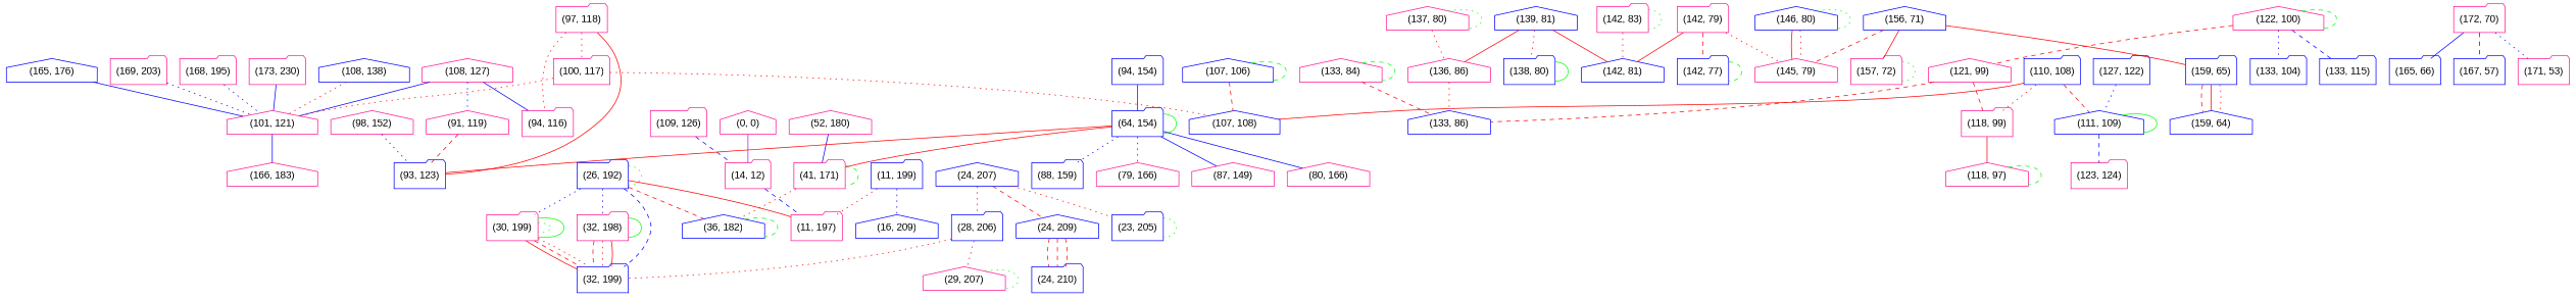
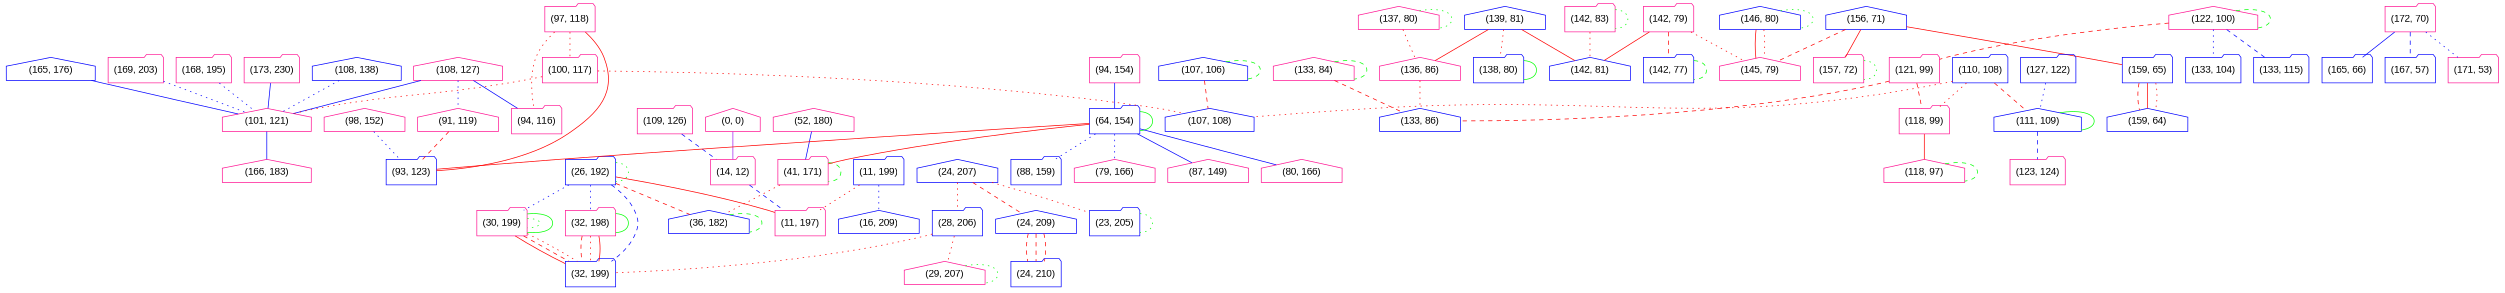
  graph {
    fontname="Liberation Sans"
    node [color=deeppink fontname="Liberation Sans" shape=folder]
    edge [color=red fontname="Liberation Sans" style=dotted weight=1]
    "(101, 121)" [shape=house]
    "(169, 203)"
    "(166, 183)" [shape=house]
    "(142, 83)"
    "(142, 81)" [color=blue shape=house]
    "(26, 192)" [color=blue]
    "(30, 199)"
    "(32, 198)"
    "(36, 182)" [color=blue shape=house]
    "(11, 197)"
    "(32, 199)" [color=blue]
    "(168, 195)"
    "(52, 180)" [shape=house]
    "(41, 171)"
    "(165, 66)" [color=blue]
    "(172, 70)"
    "(167, 57)" [color=blue]
    "(171, 53)"
    "(24, 207)" [color=blue shape=house]
    "(28, 206)" [color=blue]
    "(24, 209)" [color=blue shape=house]
    "(23, 205)" [color=blue]
    "(29, 207)" [shape=house]
    "(24, 210)" [color=blue]
    "(173, 230)"
    "(109, 126)"
    "(14, 12)"
    "(108, 127)" [shape=house]
    "(94, 116)"
    "(91, 119)" [shape=house]
    "(93, 123)" [color=blue]
    "(0, 0)" [shape=house]
    "(142, 79)"
    "(142, 77)" [color=blue]
    "(145, 79)" [shape=house]
    "(122, 100)" [shape=house]
-   "(121, 99)" [shape=house]
+   "(121, 99)"
    "(133, 104)" [color=blue]
    "(133, 115)" [color=blue]
    "(118, 99)"
    "(133, 86)" [color=blue shape=house]
    "(108, 138)" [color=blue shape=house]
    "(156, 71)" [color=blue shape=house]
    "(159, 65)" [color=blue]
    "(157, 72)"
    "(159, 64)" [color=blue shape=house]
    "(118, 97)" [shape=house]
-   "(94, 154)" [color=blue]
+   "(94, 154)"
    "(64, 154)" [color=blue]
    "(80, 166)" [shape=house]
    "(88, 159)" [color=blue]
    "(79, 166)" [shape=house]
    "(87, 149)" [shape=house]
    "(11, 199)" [color=blue]
    "(16, 209)" [color=blue shape=house]
    "(107, 106)" [color=blue shape=house]
    "(107, 108)" [color=blue shape=house]
    "(139, 81)" [color=blue shape=house]
    "(138, 80)" [color=blue]
    "(136, 86)" [shape=house]
    "(97, 118)"
    "(100, 117)"
    "(165, 176)" [color=blue shape=house]
    n64 [label="(137, 80)" shape=house]
    "(110, 108)" [color=blue]
    "(111, 109)" [color=blue shape=house]
    "(123, 124)"
    "(133, 84)" [shape=house]
    "(127, 122)" [color=blue]
    "(98, 152)" [shape=house]
    "(146, 80)" [color=blue shape=house]
    "(101, 121)" -- "(166, 183)" [color=blue style=solid weight=3]
    "(169, 203)" -- "(101, 121)" [color=blue weight=3]
    "(142, 83)" -- "(142, 83)" [color=green weight=2]
    "(142, 83)" -- "(142, 81)"
    "(26, 192)" -- "(26, 192)" [color=green weight=2]
    "(26, 192)" -- "(30, 199)" [color=blue weight=3]
    "(26, 192)" -- "(32, 198)" [color=blue weight=3]
    "(26, 192)" -- "(36, 182)" [style=dashed]
    "(26, 192)" -- "(11, 197)" [style=solid]
    "(26, 192)" -- "(32, 199)" [color=blue style=dashed weight=3]
    "(30, 199)" -- "(30, 199)" [color=green weight=2]
    "(30, 199)" -- "(30, 199)" [color=green style=solid weight=2]
    "(30, 199)" -- "(32, 199)" [style=solid]
    "(30, 199)" -- "(32, 199)" [style=dashed]
    "(30, 199)" -- "(32, 199)"
    "(32, 198)" -- "(32, 198)" [color=green style=solid weight=2]
    "(32, 198)" -- "(32, 199)" [style=dashed]
    "(32, 198)" -- "(32, 199)"
    "(32, 198)" -- "(32, 199)" [style=solid]
    "(36, 182)" -- "(36, 182)" [color=green style=dashed weight=2]
    "(168, 195)" -- "(101, 121)" [color=blue weight=3]
    "(52, 180)" -- "(41, 171)" [color=blue style=solid weight=3]
    "(41, 171)" -- "(36, 182)"
    "(41, 171)" -- "(41, 171)" [color=green style=dashed weight=2]
    "(172, 70)" -- "(165, 66)" [color=blue style=solid weight=3]
    "(172, 70)" -- "(167, 57)" [color=blue style=dashed weight=3]
    "(172, 70)" -- "(171, 53)" [color=blue weight=3]
    "(24, 207)" -- "(28, 206)"
    "(24, 207)" -- "(24, 209)" [style=dashed]
    "(24, 207)" -- "(23, 205)"
    "(28, 206)" -- "(32, 199)"
    "(28, 206)" -- "(29, 207)"
    "(24, 209)" -- "(24, 210)" [style=dashed]
    "(24, 209)" -- "(24, 210)" [style=dashed]
    "(24, 209)" -- "(24, 210)" [style=dashed]
    "(23, 205)" -- "(23, 205)" [color=green weight=2]
    "(29, 207)" -- "(29, 207)" [color=green weight=2]
    "(173, 230)" -- "(101, 121)" [color=blue style=solid weight=3]
    "(109, 126)" -- "(14, 12)" [color=blue style=dashed weight=3]
    "(14, 12)" -- "(11, 197)" [color=blue style=dashed]
    "(108, 127)" -- "(101, 121)" [color=blue style=solid weight=3]
    "(108, 127)" -- "(94, 116)" [color=blue style=solid weight=3]
    "(108, 127)" -- "(91, 119)" [color=blue weight=3]
    "(91, 119)" -- "(93, 123)" [style=dashed]
    "(0, 0)" -- "(14, 12)" [color=purple style=solid weight=4]
    "(142, 79)" -- "(142, 81)" [style=solid]
    "(142, 79)" -- "(142, 77)" [style=dashed]
    "(142, 79)" -- "(145, 79)"
    "(142, 77)" -- "(142, 77)" [color=green style=dashed weight=2]
    "(122, 100)" -- "(122, 100)" [color=green style=dashed weight=2]
    "(122, 100)" -- "(121, 99)" [style=dashed]
    "(122, 100)" -- "(133, 104)" [color=blue weight=3]
    "(122, 100)" -- "(133, 115)" [color=blue style=dashed weight=3]
    "(121, 99)" -- "(118, 99)" [style=dashed]
    "(121, 99)" -- "(133, 86)" [style=dashed]
    "(118, 99)" -- "(118, 97)" [style=solid]
-   "(108, 138)" -- "(101, 121)" [weight=3]
+   "(108, 138)" -- "(101, 121)" [color=blue weight=3]
    "(156, 71)" -- "(145, 79)" [style=dashed]
    "(156, 71)" -- "(159, 65)" [style=solid]
    "(156, 71)" -- "(157, 72)" [style=solid]
    "(159, 65)" -- "(159, 64)" [style=dashed]
    "(159, 65)" -- "(159, 64)" [style=solid]
    "(159, 65)" -- "(159, 64)"
    "(157, 72)" -- "(157, 72)" [color=green weight=2]
    "(118, 97)" -- "(118, 97)" [color=green style=dashed weight=2]
    "(94, 154)" -- "(64, 154)" [color=blue style=solid weight=3]
    "(64, 154)" -- "(41, 171)" [style=solid]
    "(64, 154)" -- "(93, 123)" [style=solid]
    "(64, 154)" -- "(64, 154)" [color=green style=solid weight=2]
    "(64, 154)" -- "(80, 166)" [color=blue style=solid weight=3]
    "(64, 154)" -- "(88, 159)" [color=blue weight=3]
    "(64, 154)" -- "(79, 166)" [color=blue weight=3]
    "(64, 154)" -- "(87, 149)" [color=blue style=solid weight=3]
    "(11, 199)" -- "(11, 197)"
    "(11, 199)" -- "(16, 209)" [color=blue weight=3]
    "(107, 106)" -- "(107, 106)" [color=green style=dashed weight=2]
    "(107, 106)" -- "(107, 108)" [style=dashed]
    "(139, 81)" -- "(142, 81)" [style=solid]
    "(139, 81)" -- "(138, 80)"
    "(139, 81)" -- "(136, 86)" [style=solid]
    "(138, 80)" -- "(138, 80)" [color=green style=solid weight=2]
    "(136, 86)" -- "(133, 86)"
    "(97, 118)" -- "(94, 116)"
    "(97, 118)" -- "(93, 123)" [style=solid]
    "(97, 118)" -- "(100, 117)"
    "(100, 117)" -- "(101, 121)"
    "(100, 117)" -- "(107, 108)"
    "(165, 176)" -- "(101, 121)" [color=blue style=solid weight=3]
    n64 -- "(136, 86)"
    n64 -- n64 [color=green weight=2]
    "(110, 108)" -- "(118, 99)"
-   "(110, 108)" -- "(107, 108)" [style=solid]
+   "(110, 108)" -- "(107, 108)"
    "(110, 108)" -- "(111, 109)" [style=dashed]
    "(111, 109)" -- "(111, 109)" [color=green style=solid weight=2]
    "(111, 109)" -- "(123, 124)" [color=blue style=dashed weight=3]
    "(133, 84)" -- "(133, 86)" [style=dashed]
    "(133, 84)" -- "(133, 84)" [color=green style=dashed weight=2]
    "(127, 122)" -- "(111, 109)" [color=blue weight=3]
    "(98, 152)" -- "(93, 123)" [color=blue weight=3]
    "(146, 80)" -- "(145, 79)" [style=solid]
    "(146, 80)" -- "(145, 79)"
    "(146, 80)" -- "(146, 80)" [color=green weight=2]
  }
